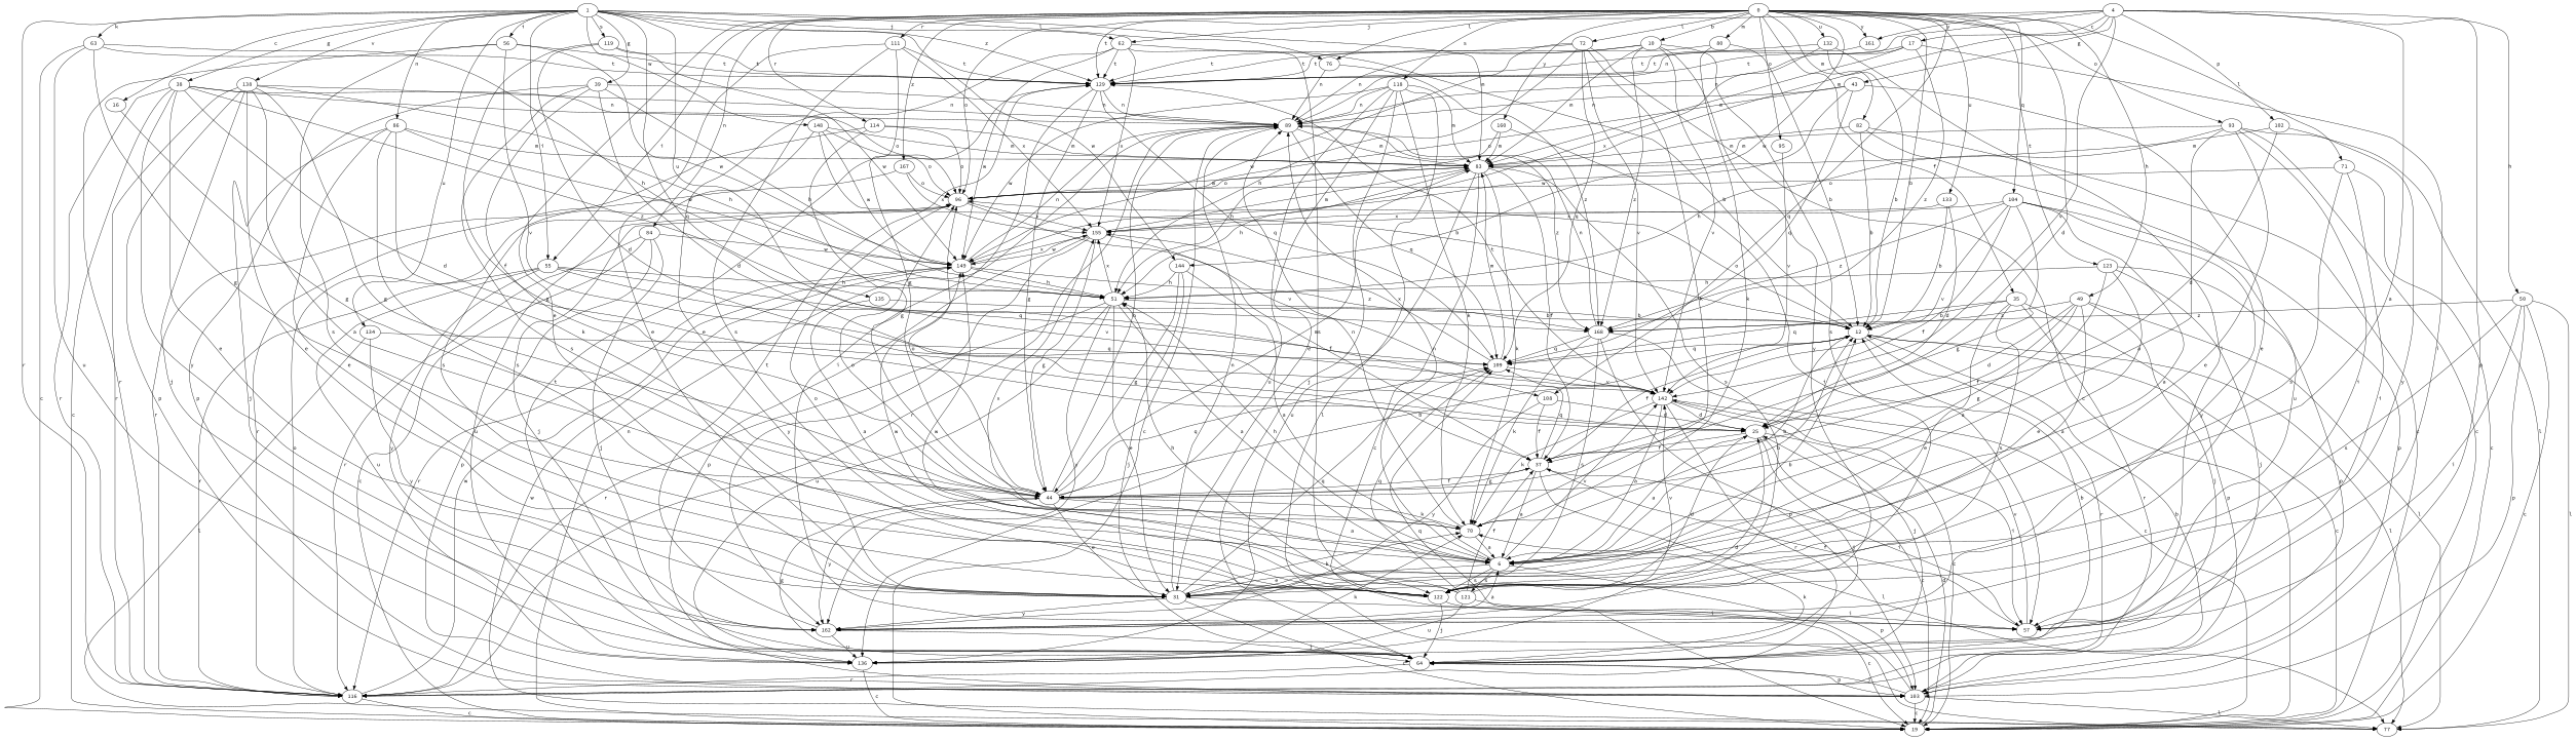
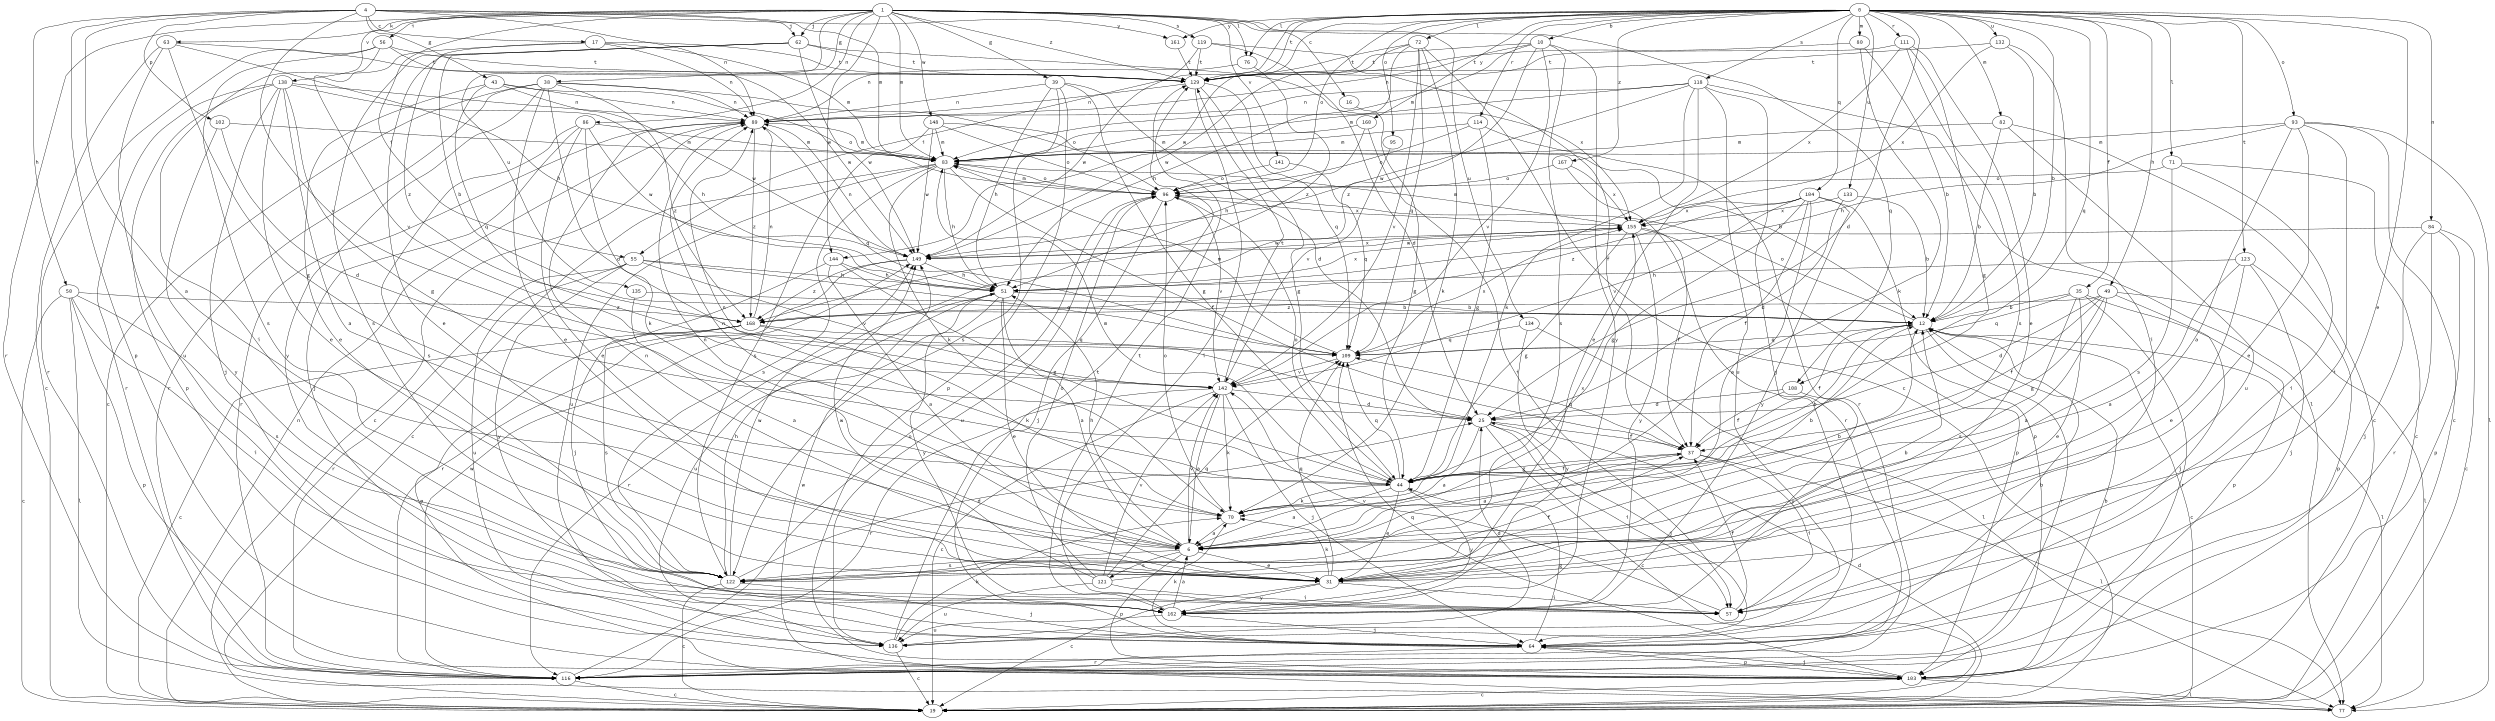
  strict digraph {
    fontname="Source Code Pro"
    node [fontname="Source Code Pro"]
    edge [fontname="Source Code Pro"]
    0
    10
    12
    25
    31
    35
    49
    55
    71
    72
    76
    80
    82
    84
    93
    95
    96
    104
    108
    111
    114
    118
    123
    129
    132
    133
    144
    160
    161
    167
    83
    89
    142
    122
    162
    168
    116
    19
    37
    77
    109
    6
    57
    64
    70
    103
    44
    51
    136
    149
    155
    1
    16
    38
    39
    56
    62
    n58 [label=63]
    86
    119
    134
    135
    138
+   141
    148
    4
    17
    43
    50
    102
    121
    0 -> 10 [label=b]
    0 -> 12 [label=b]
    0 -> 25 [label=d]
    0 -> 31 [label=e]
    0 -> 35 [label=f]
    0 -> 49 [label=h]
    0 -> 55 [label=i]
    0 -> 71 [label=l]
    0 -> 72 [label=l]
    0 -> 76 [label=l]
    0 -> 80 [label=m]
    0 -> 82 [label=m]
    0 -> 84 [label=n]
    0 -> 93 [label=o]
    0 -> 95 [label=o]
    0 -> 96 [label=o]
    0 -> 104 [label=q]
    0 -> 108 [label=q]
    0 -> 111 [label=r]
    0 -> 114 [label=r]
    0 -> 118 [label=s]
    0 -> 123 [label=t]
    0 -> 129 [label=t]
    0 -> 132 [label=u]
    0 -> 133 [label=u]
    0 -> 144 [label=w]
    0 -> 160 [label=y]
    0 -> 161 [label=y]
    0 -> 167 [label=z]
    10 -> 129 [label=t]
    10 -> 83 [label=m]
    10 -> 89 [label=n]
    10 -> 142 [label=v]
    10 -> 122 [label=s]
    10 -> 162 [label=y]
    10 -> 168 [label=z]
    12 -> 96 [label=o]
    12 -> 116 [label=r]
    12 -> 19 [label=c]
    12 -> 37 [label=f]
    12 -> 77 [label=l]
    12 -> 109 [label=q]
    25 -> 19 [label=c]
    25 -> 37 [label=f]
    25 -> 6 [label=a]
    25 -> 57 [label=i]
    25 -> 64 [label=j]
    31 -> 12 [label=b]
    31 -> 89 [label=n]
    31 -> 162 [label=y]
    31 -> 19 [label=c]
    31 -> 109 [label=q]
    31 -> 57 [label=i]
    31 -> 70 [label=k]
    35 -> 12 [label=b]
    35 -> 31 [label=e]
    35 -> 122 [label=s]
    35 -> 116 [label=r]
    35 -> 109 [label=q]
    35 -> 103 [label=p]
    49 -> 25 [label=d]
    49 -> 168 [label=z]
    49 -> 37 [label=f]
    49 -> 77 [label=l]
    49 -> 6 [label=a]
    49 -> 64 [label=j]
    49 -> 44 [label=g]
    55 -> 142 [label=v]
    55 -> 162 [label=y]
    55 -> 116 [label=r]
    55 -> 109 [label=q]
    55 -> 51 [label=h]
    55 -> 136 [label=u]
    71 -> 96 [label=o]
    71 -> 122 [label=s]
    71 -> 19 [label=c]
    71 -> 57 [label=i]
    72 -> 129 [label=t]
    72 -> 142 [label=v]
    72 -> 19 [label=c]
    72 -> 109 [label=q]
    72 -> 70 [label=k]
    72 -> 51 [label=h]
    72 -> 149 [label=w]
    76 -> 89 [label=n]
    76 -> 168 [label=z]
    80 -> 12 [label=b]
    80 -> 129 [label=t]
    80 -> 70 [label=k]
    82 -> 12 [label=b]
    82 -> 83 [label=m]
    82 -> 19 [label=c]
    82 -> 136 [label=u]
    84 -> 116 [label=r]
    84 -> 19 [label=c]
    84 -> 64 [label=j]
    84 -> 103 [label=p]
    84 -> 149 [label=w]
    93 -> 31 [label=e]
    93 -> 83 [label=m]
    93 -> 19 [label=c]
    93 -> 77 [label=l]
    93 -> 6 [label=a]
    93 -> 57 [label=i]
    93 -> 51 [label=h]
    95 -> 142 [label=v]
    96 -> 83 [label=m]
    96 -> 142 [label=v]
    96 -> 64 [label=j]
    96 -> 136 [label=u]
    96 -> 155 [label=x]
    104 -> 142 [label=v]
    104 -> 162 [label=y]
    104 -> 168 [label=z]
    104 -> 37 [label=f]
    104 -> 6 [label=a]
    104 -> 103 [label=p]
    104 -> 44 [label=g]
    104 -> 155 [label=x]
    108 -> 25 [label=d]
    108 -> 162 [label=y]
    108 -> 37 [label=f]
    111 -> 31 [label=e]
    111 -> 129 [label=t]
    111 -> 122 [label=s]
    111 -> 44 [label=g]
    111 -> 155 [label=x]
    114 -> 96 [label=o]
    114 -> 83 [label=m]
    114 -> 116 [label=r]
    114 -> 44 [label=g]
    118 -> 31 [label=e]
    118 -> 83 [label=m]
    118 -> 89 [label=n]
    118 -> 77 [label=l]
    118 -> 64 [label=j]
    118 -> 70 [label=k]
    118 -> 136 [label=u]
    118 -> 149 [label=w]
    123 -> 31 [label=e]
    123 -> 6 [label=a]
    123 -> 64 [label=j]
    123 -> 103 [label=p]
    123 -> 51 [label=h]
    129 -> 89 [label=n]
    129 -> 109 [label=q]
    129 -> 57 [label=i]
    129 -> 44 [label=g]
    132 -> 12 [label=b]
    132 -> 129 [label=t]
    132 -> 57 [label=i]
    132 -> 155 [label=x]
    133 -> 12 [label=b]
    133 -> 25 [label=d]
    133 -> 155 [label=x]
    144 -> 6 [label=a]
    144 -> 64 [label=j]
    144 -> 44 [label=g]
    144 -> 51 [label=h]
    160 -> 83 [label=m]
    160 -> 57 [label=i]
    160 -> 51 [label=h]
    161 -> 129 [label=t]
    167 -> 96 [label=o]
    167 -> 116 [label=r]
    167 -> 155 [label=x]
    83 -> 96 [label=o]
    83 -> 122 [label=s]
    83 -> 19 [label=c]
    83 -> 37 [label=f]
    83 -> 70 [label=k]
    83 -> 51 [label=h]
    83 -> 136 [label=u]
    89 -> 83 [label=m]
    89 -> 168 [label=z]
    89 -> 116 [label=r]
    89 -> 19 [label=c]
    89 -> 109 [label=q]
    142 -> 25 [label=d]
    142 -> 129 [label=t]
    142 -> 116 [label=r]
    142 -> 19 [label=c]
    142 -> 6 [label=a]
    142 -> 64 [label=j]
    142 -> 70 [label=k]
    122 -> 25 [label=d]
    122 -> 19 [label=c]
    122 -> 64 [label=j]
    122 -> 51 [label=h]
    122 -> 149 [label=w]
    162 -> 129 [label=t]
    162 -> 6 [label=a]
    162 -> 64 [label=j]
    162 -> 136 [label=u]
    168 -> 89 [label=n]
    168 -> 122 [label=s]
    168 -> 19 [label=c]
    168 -> 109 [label=q]
    168 -> 70 [label=k]
    168 -> 103 [label=p]
    116 -> 96 [label=o]
    116 -> 19 [label=c]
    116 -> 149 [label=w]
    19 -> 25 [label=d]
    19 -> 89 [label=n]
    37 -> 77 [label=l]
    37 -> 109 [label=q]
    37 -> 6 [label=a]
    37 -> 57 [label=i]
    37 -> 44 [label=g]
    77 -> 149 [label=w]
    109 -> 83 [label=m]
    109 -> 142 [label=v]
    109 -> 155 [label=x]
    6 -> 12 [label=b]
    6 -> 31 [label=e]
    6 -> 89 [label=n]
    6 -> 142 [label=v]
    6 -> 122 [label=s]
    6 -> 103 [label=p]
    6 -> 51 [label=h]
    6 -> 155 [label=x]
    6 -> 121 [label=s]
    57 -> 142 [label=v]
    57 -> 37 [label=f]
    64 -> 12 [label=b]
    64 -> 116 [label=r]
    64 -> 70 [label=k]
    64 -> 103 [label=p]
    64 -> 44 [label=g]
    70 -> 12 [label=b]
    70 -> 96 [label=o]
    70 -> 89 [label=n]
    70 -> 6 [label=a]
    103 -> 12 [label=b]
    103 -> 19 [label=c]
    103 -> 77 [label=l]
    103 -> 109 [label=q]
    103 -> 64 [label=j]
    44 -> 12 [label=b]
    44 -> 31 [label=e]
    44 -> 96 [label=o]
    44 -> 83 [label=m]
    44 -> 89 [label=n]
    44 -> 162 [label=y]
    44 -> 37 [label=f]
    44 -> 109 [label=q]
    44 -> 6 [label=a]
    44 -> 70 [label=k]
    51 -> 12 [label=b]
    51 -> 31 [label=e]
    51 -> 162 [label=y]
    51 -> 116 [label=r]
    51 -> 6 [label=a]
    51 -> 136 [label=u]
    51 -> 155 [label=x]
    136 -> 25 [label=d]
    136 -> 129 [label=t]
    136 -> 19 [label=c]
    136 -> 70 [label=k]
    149 -> 89 [label=n]
    149 -> 168 [label=z]
    149 -> 116 [label=r]
    149 -> 51 [label=h]
    149 -> 155 [label=x]
    155 -> 83 [label=m]
    155 -> 162 [label=y]
    155 -> 37 [label=f]
    155 -> 103 [label=p]
    155 -> 44 [label=g]
    155 -> 149 [label=w]
    1 -> 55 [label=i]
    1 -> 76 [label=l]
    1 -> 108 [label=q]
    1 -> 129 [label=z]
    1 -> 144 [label=w]
    1 -> 83 [label=m]
    1 -> 116 [label=r]
    1 -> 16 [label=c]
    1 -> 38 [label=g]
    1 -> 39 [label=g]
    1 -> 56 [label=i]
    1 -> 62 [label=j]
    1 -> n58 [label=k]
    1 -> 86 [label=n]
    1 -> 119 [label=s]
    1 -> 134 [label=u]
    1 -> 135 [label=u]
    1 -> 138 [label=v]
+   1 -> 141 [label=v]
    1 -> 148 [label=w]
    16 -> 44 [label=g]
    38 -> 25 [label=d]
    38 -> 31 [label=e]
    38 -> 96 [label=o]
    38 -> 89 [label=n]
    38 -> 162 [label=y]
    38 -> 168 [label=z]
    38 -> 116 [label=r]
    38 -> 19 [label=c]
    39 -> 25 [label=d]
    39 -> 89 [label=n]
    39 -> 122 [label=s]
    39 -> 103 [label=p]
    39 -> 44 [label=g]
    39 -> 51 [label=h]
    56 -> 129 [label=t]
    56 -> 142 [label=v]
    56 -> 122 [label=s]
    56 -> 116 [label=r]
    56 -> 149 [label=w]
    62 -> 12 [label=b]
    62 -> 31 [label=e]
    62 -> 129 [label=t]
    62 -> 122 [label=s]
    62 -> 149 [label=w]
    62 -> 155 [label=x]
    n58 -> 129 [label=t]
    n58 -> 19 [label=c]
    n58 -> 44 [label=g]
    n58 -> 51 [label=h]
    n58 -> 136 [label=u]
    86 -> 31 [label=e]
    86 -> 83 [label=m]
    86 -> 122 [label=s]
    86 -> 64 [label=j]
    86 -> 70 [label=k]
    86 -> 149 [label=w]
    119 -> 25 [label=d]
    119 -> 129 [label=t]
    119 -> 37 [label=f]
    119 -> 149 [label=w]
    134 -> 162 [label=y]
    134 -> 77 [label=l]
    134 -> 109 [label=q]
    135 -> 12 [label=b]
    135 -> 6 [label=a]
    138 -> 31 [label=e]
    138 -> 89 [label=n]
    138 -> 116 [label=r]
    138 -> 6 [label=a]
    138 -> 64 [label=j]
    138 -> 103 [label=p]
    138 -> 44 [label=g]
    138 -> 51 [label=h]
+   141 -> 96 [label=o]
+   141 -> 109 [label=q]
    148 -> 12 [label=b]
    148 -> 96 [label=o]
    148 -> 83 [label=m]
    148 -> 122 [label=s]
    148 -> 149 [label=w]
    4 -> 161 [label=y]
    4 -> 83 [label=m]
    4 -> 89 [label=n]
    4 -> 142 [label=v]
    4 -> 6 [label=a]
    4 -> 103 [label=p]
    4 -> 62 [label=j]
    4 -> 17 [label=c]
    4 -> 43 [label=g]
    4 -> 50 [label=h]
    4 -> 102 [label=p]
    17 -> 129 [label=t]
    17 -> 83 [label=m]
    17 -> 89 [label=n]
    17 -> 168 [label=z]
    17 -> 57 [label=i]
    43 -> 31 [label=e]
    43 -> 96 [label=o]
    43 -> 89 [label=n]
    43 -> 109 [label=q]
    43 -> 149 [label=w]
    50 -> 122 [label=s]
    50 -> 168 [label=z]
    50 -> 19 [label=c]
    50 -> 77 [label=l]
    50 -> 57 [label=i]
    50 -> 103 [label=p]
    102 -> 25 [label=d]
    102 -> 83 [label=m]
    102 -> 162 [label=y]
    121 -> 96 [label=o]
    121 -> 142 [label=v]
    121 -> 37 [label=f]
    121 -> 109 [label=q]
    121 -> 57 [label=i]
    121 -> 136 [label=u]
    121 -> 149 [label=w]
  }
